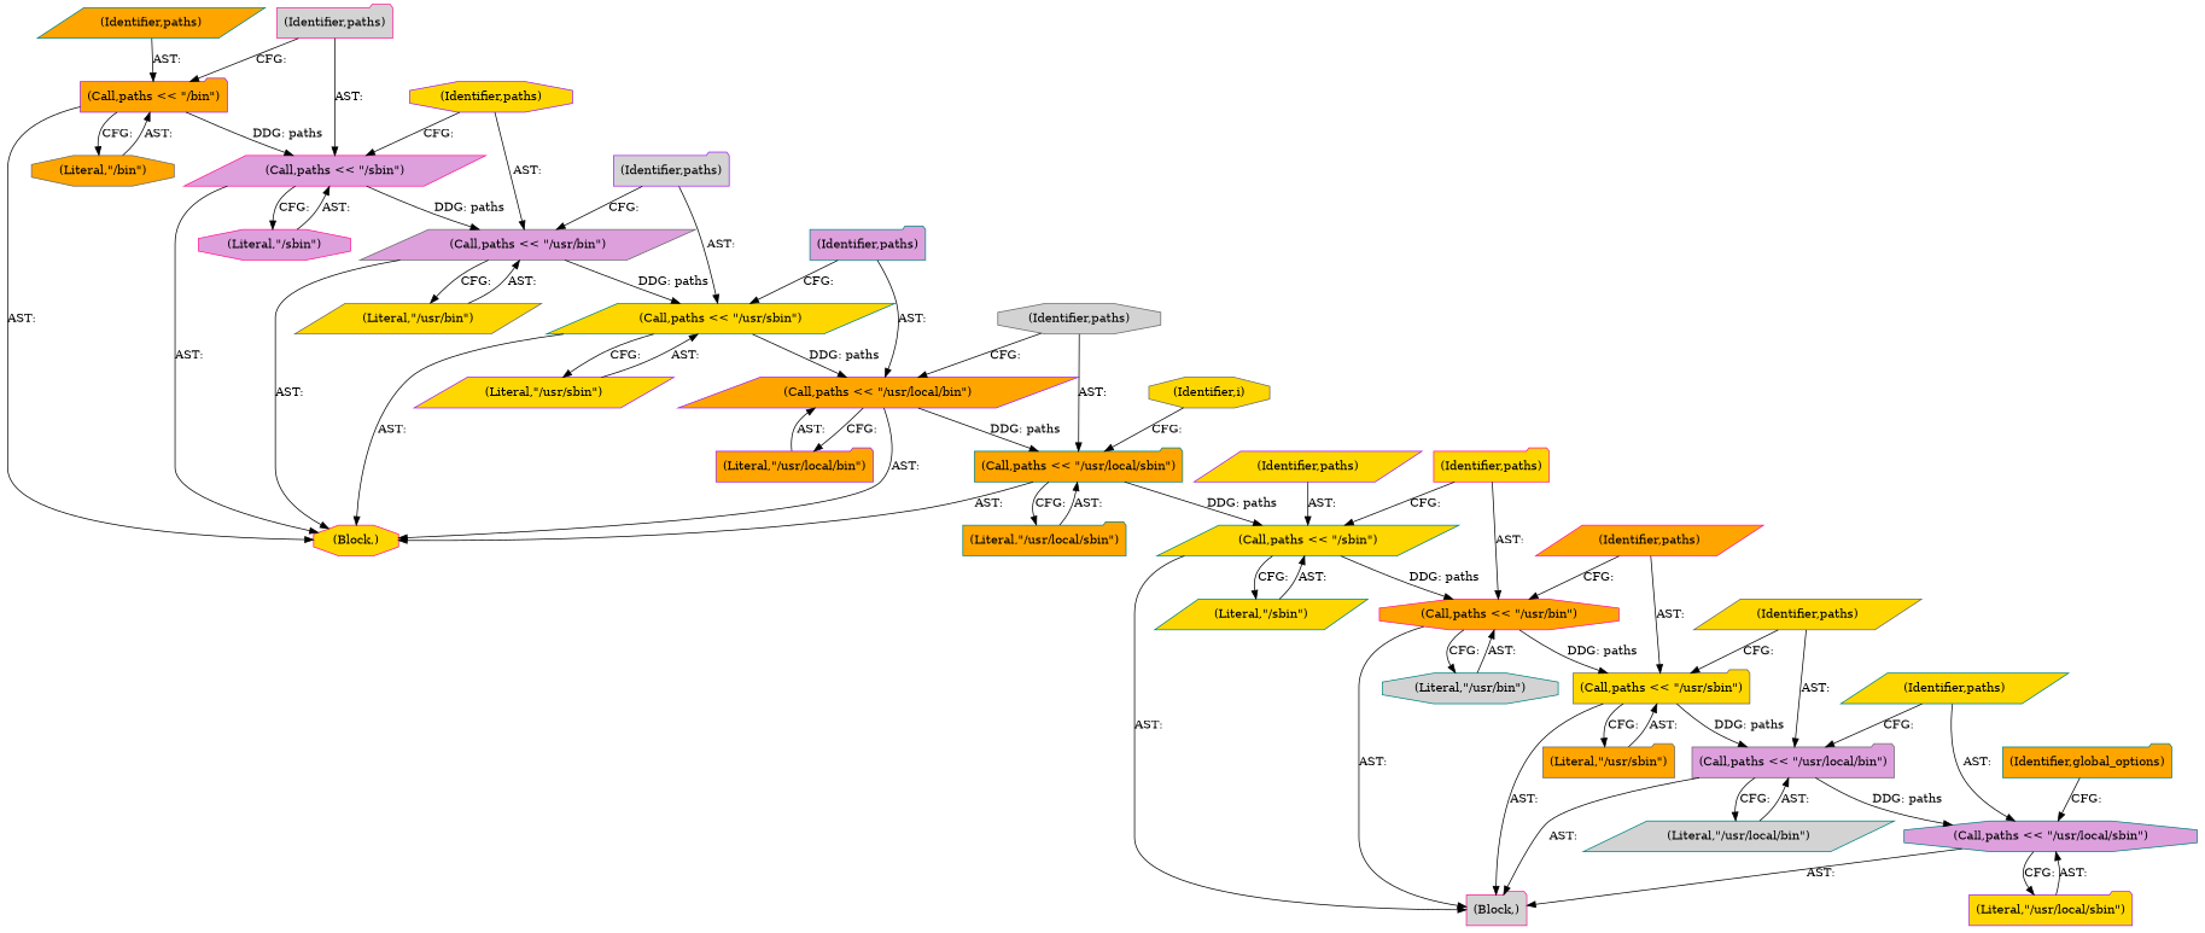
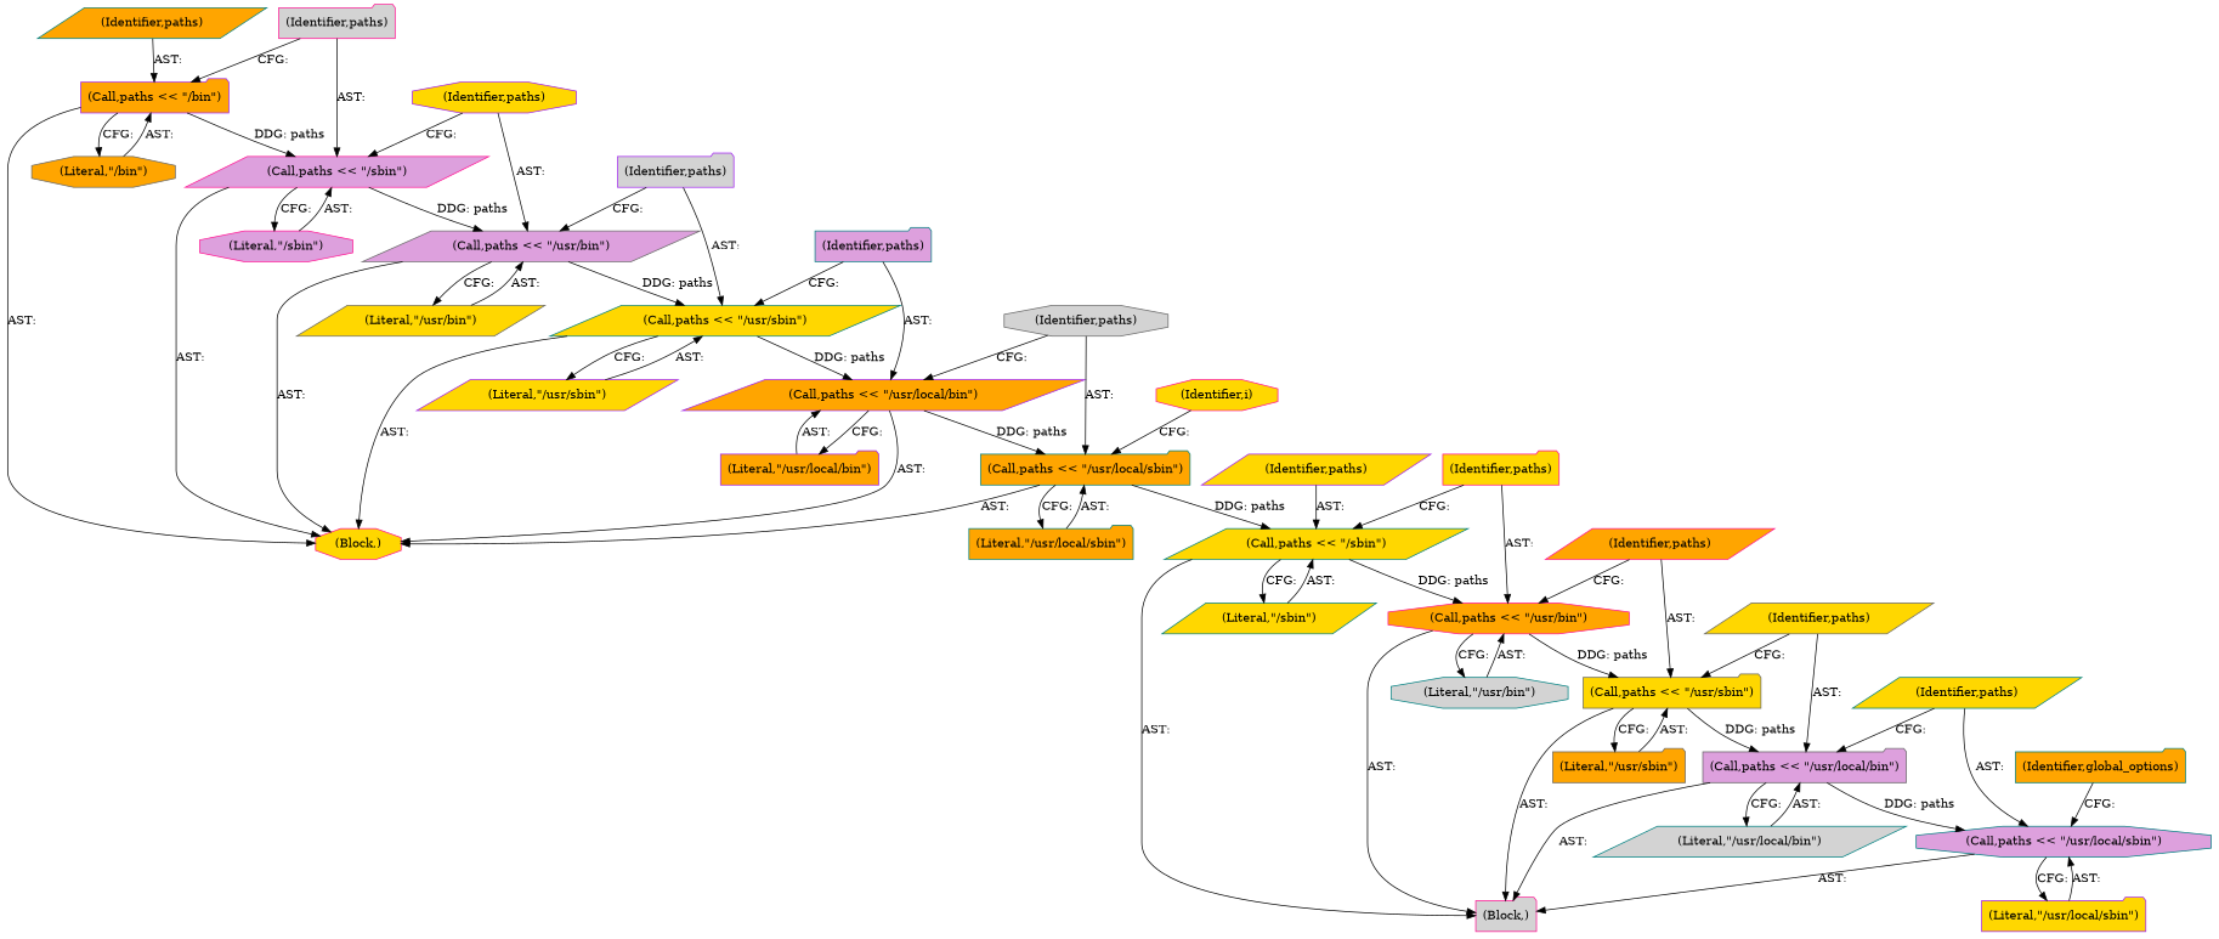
  digraph {
    node [style=filled fillcolor=gold color=teal shape=parallelogram]
    n1 [label="(Call,paths << \"/usr/local/bin\")" fillcolor=orange color=purple]
    n2 [label="(Call,paths << \"/usr/local/sbin\")" fillcolor=orange shape=folder]
    n3 [label="(Literal,\"/usr/local/bin\")" fillcolor=orange color=purple shape=folder]
    n4 [label="(Block,)" color=deeppink shape=octagon]
    n5 [label="(Call,paths << \"/usr/sbin\")"]
    n6 [label="(Literal,\"/usr/sbin\")" color=purple]
    n7 [label="(Call,paths << \"/usr/bin\")" fillcolor=plum color=gray40]
    n8 [label="(Literal,\"/usr/bin\")" color=gray40]
    n9 [label="(Call,paths << \"/sbin\")" fillcolor=plum color=deeppink]
    n10 [label="(Literal,\"/sbin\")" fillcolor=plum color=deeppink shape=octagon]
    n11 [label="(Call,paths << \"/bin\")" fillcolor=orange color=purple shape=folder]
    n12 [label="(Literal,\"/bin\")" fillcolor=orange color=gray40 shape=octagon]
    n13 [label="(Call,paths << \"/sbin\")"]
    n14 [label="(Literal,\"/usr/local/sbin\")" fillcolor=orange shape=folder]
    n15 [label="(Call,paths << \"/usr/bin\")" fillcolor=orange color=deeppink shape=octagon]
    n16 [label="(Literal,\"/sbin\")"]
    n17 [label="(Block,)" fillcolor=lightgrey color=deeppink shape=folder]
    n18 [label="(Call,paths << \"/usr/sbin\")" color=gray40 shape=folder]
    n19 [label="(Literal,\"/usr/bin\")" fillcolor=lightgrey shape=octagon]
    n20 [label="(Call,paths << \"/usr/local/bin\")" fillcolor=plum color=gray40 shape=folder]
    n21 [label="(Literal,\"/usr/sbin\")" fillcolor=orange color=gray40 shape=folder]
    n22 [label="(Call,paths << \"/usr/local/sbin\")" fillcolor=plum shape=octagon]
    n23 [label="(Literal,\"/usr/local/bin\")" fillcolor=lightgrey]
    n24 [label="(Literal,\"/usr/local/sbin\")" color=purple shape=folder]
    n25 [label="(Identifier,paths)" color=purple]
    n26 [label="(Identifier,paths)" fillcolor=orange]
    n27 [label="(Identifier,paths)"]
    n28 [label="(Identifier,paths)" fillcolor=lightgrey color=gray40 shape=octagon]
-   n29 [label="(Identifier,i)" color=gray40 shape=octagon]
+   n29 [label="(Identifier,i)" color=deeppink shape=octagon]
    n30 [label="(Identifier,paths)" fillcolor=lightgrey color=purple shape=folder]
    n31 [label="(Identifier,paths)" color=gray40]
    n32 [label="(Identifier,paths)" fillcolor=plum shape=folder]
    n33 [label="(Identifier,paths)" color=purple shape=octagon]
    n34 [label="(Identifier,paths)" fillcolor=lightgrey color=deeppink shape=folder]
    n35 [label="(Identifier,paths)" color=deeppink shape=folder]
    n36 [label="(Identifier,global_options)" fillcolor=orange shape=folder]
    n37 [label="(Identifier,paths)" fillcolor=orange color=deeppink]
    n1 -> n2 [label="DDG: paths"]
    n1 -> n3 [label="CFG: "]
    n1 -> n4 [label="AST: "]
    n2 -> n4 [label="AST: "]
    n2 -> n13 [label="DDG: paths"]
    n2 -> n14 [label="CFG: "]
    n3 -> n1 [label="AST: "]
    n5 -> n1 [label="DDG: paths"]
    n5 -> n4 [label="AST: "]
    n5 -> n6 [label="CFG: "]
    n6 -> n5 [label="AST: "]
    n7 -> n4 [label="AST: "]
    n7 -> n5 [label="DDG: paths"]
    n7 -> n8 [label="CFG: "]
    n8 -> n7 [label="AST: "]
    n9 -> n4 [label="AST: "]
    n9 -> n7 [label="DDG: paths"]
    n9 -> n10 [label="CFG: "]
    n10 -> n9 [label="AST: "]
    n11 -> n4 [label="AST: "]
    n11 -> n9 [label="DDG: paths"]
    n11 -> n12 [label="CFG: "]
    n12 -> n11 [label="AST: "]
    n13 -> n15 [label="DDG: paths"]
    n13 -> n16 [label="CFG: "]
    n13 -> n17 [label="AST: "]
    n14 -> n2 [label="AST: "]
    n15 -> n17 [label="AST: "]
    n15 -> n18 [label="DDG: paths"]
    n15 -> n19 [label="CFG: "]
    n16 -> n13 [label="AST: "]
    n18 -> n17 [label="AST: "]
    n18 -> n20 [label="DDG: paths"]
    n18 -> n21 [label="CFG: "]
    n19 -> n15 [label="AST: "]
    n20 -> n17 [label="AST: "]
    n20 -> n22 [label="DDG: paths"]
    n20 -> n23 [label="CFG: "]
    n21 -> n18 [label="AST: "]
    n22 -> n17 [label="AST: "]
    n22 -> n24 [label="CFG: "]
    n23 -> n20 [label="AST: "]
    n24 -> n22 [label="AST: "]
    n25 -> n13 [label="AST: "]
    n26 -> n11 [label="AST: "]
    n27 -> n20 [label="CFG: "]
    n27 -> n22 [label="AST: "]
    n28 -> n1 [label="CFG: "]
    n28 -> n2 [label="AST: "]
    n29 -> n2 [label="CFG: "]
    n30 -> n5 [label="AST: "]
    n30 -> n7 [label="CFG: "]
    n31 -> n18 [label="CFG: "]
    n31 -> n20 [label="AST: "]
    n32 -> n1 [label="AST: "]
    n32 -> n5 [label="CFG: "]
    n33 -> n7 [label="AST: "]
    n33 -> n9 [label="CFG: "]
    n34 -> n9 [label="AST: "]
    n34 -> n11 [label="CFG: "]
    n35 -> n13 [label="CFG: "]
    n35 -> n15 [label="AST: "]
    n36 -> n22 [label="CFG: "]
    n37 -> n15 [label="CFG: "]
    n37 -> n18 [label="AST: "]
  }
